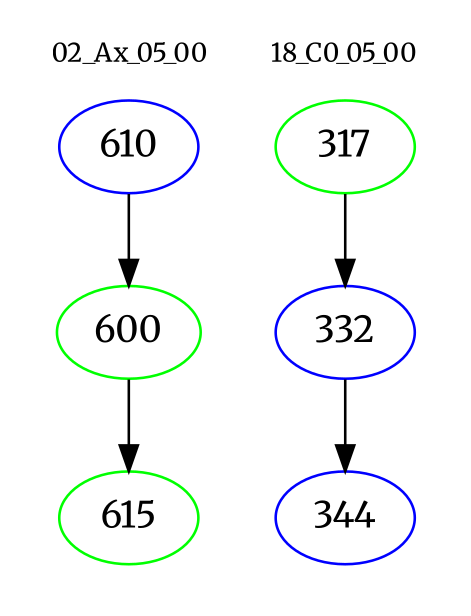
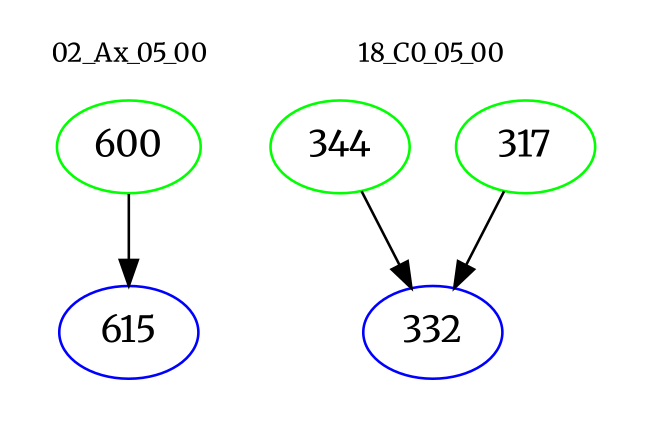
  digraph {
    fontname=Merriweather
    node [color=blue fontname=Merriweather]
    edge [color=black fontname=Merriweather]
-   n1 [label=610]
    n2 [color=green label=600]
-   n3 [color=green label=615]
+   n3 [label=615]
    n4 [label=332]
    n5 [color=green label=317]
-   n6 [label=344]
+   n6 [color=green label=344]
    subgraph cluster_1 {
      color=white
      fontsize=10
      label="02_Ax_05_00"
-     n1
      n2
      n3
    }
    subgraph cluster_2 {
      color=white
      fontsize=10
      label="18_C0_05_00"
      n4
      n5
      n6
    }
-   n1 -> n2
    n2 -> n3
-   n4 -> n6
+   n6 -> n4
    n5 -> n4
  }
